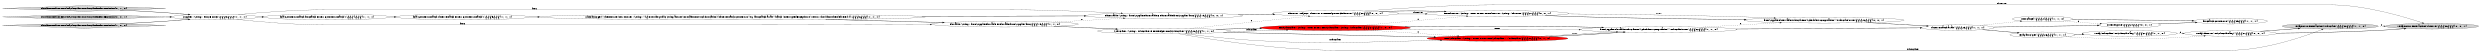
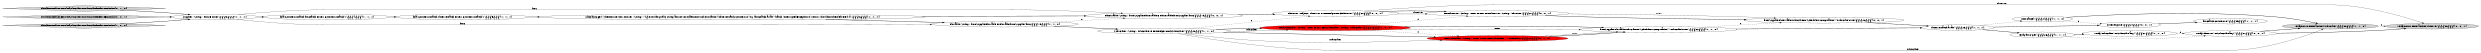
  digraph {
    rankdir=LR
    node [fillcolor=white shape=ellipse style=filled]
    edge [style=bold]
    n1 [fillcolor=red label="TestSubscriber<String> outer = new TestSubscriber<>(subscriber)@@@21@@@['0', '1', '0']"]
    n2 [label="fromSupplierFlowable.subscribeOn(Schedulers.computation()).subscribe(outer)@@@22@@@['1', '1', '0']"]
    n3 [label="fromSupplierObservable.subscribeOn(Schedulers.computation()).subscribe(outer)@@@22@@@['0', '0', '1']"]
    n4 [label="observerLatch.await()@@@23@@@['1', '1', '1']"]
    n5 [label="verify(func).get()@@@26@@@['1', '1', '1']"]
    n6 [label="verify(observer).onSubscribe(any())@@@27@@@['0', '0', '1']"]
    n7 [label="verify(subscriber).onSubscribe(any())@@@27@@@['1', '1', '0']"]
    n8 [fillcolor=lightgray label="verifyNoMoreInteractions(subscriber)@@@28@@@['1', '1', '0']"]
    n9 [fillcolor=lightgray label="verifyNoMoreInteractions(observer)@@@28@@@['0', '0', '1']"]
    n10 [label="outer.dispose()@@@24@@@['0', '0', '1']"]
    n11 [label="funcLatch.countDown()@@@25@@@['1', '1', '1']"]
    n12 [label="outer.cancel()@@@24@@@['1', '1', '0']"]
    n13 [label="TestObserver<String> outer = new TestObserver<String>(observer)@@@21@@@['0', '0', '1']"]
    n14 [label="Supplier<String> func = mock()@@@3@@@['1', '1', '1']"]
    n15 [label="final CountDownLatch funcLatch = new CountDownLatch(1)@@@4@@@['1', '1', '1']"]
    n16 [label="Observable<String> fromSupplierObservable = Observable.fromSupplier(func)@@@19@@@['0', '0', '1']"]
    n17 [label="Flowable<String> fromSupplierFlowable = Flowable.fromSupplier(func)@@@19@@@['1', '1', '0']"]
    n18 [label="final CountDownLatch observerLatch = new CountDownLatch(1)@@@5@@@['1', '1', '1']"]
    n19 [label="Observer<Object> observer = TestHelper.mockObserver()@@@20@@@['0', '0', '1']"]
    n20 [label="Subscriber<String> subscriber = TestHelper.mockSubscriber()@@@20@@@['1', '1', '0']"]
    n21 [fillcolor=lightgray label="shouldNotDeliverResultIfSubscriberUnsubscribedBeforeEmission['0', '1', '0']" shape=diamond]
    n22 [fillcolor=lightgray label="shouldNotDeliverResultIfSubscriberUnsubscribedBeforeEmission['0', '0', '1']" shape=diamond]
    n23 [label="when(func.get()).thenAnswer(new Answer<String>(){@Override public String answer(InvocationOnMock invocation){observerLatch.countDown()try {funcLatch.await()}catch (InterruptedException e) return \"should_not_be_delivered\"}})@@@6@@@['1', '1', '1']"]
    n24 [fillcolor=red label="TestSubscriber<String> outer = new TestSubscriber<String>(subscriber)@@@21@@@['1', '0', '0']"]
    n25 [fillcolor=lightgray label="shouldNotDeliverResultIfSubscriberUnsubscribedBeforeEmission['1', '0', '0']" shape=diamond]
    n1 -> n2 [label=outer style=solid]
    n1 -> n2
    n2 -> n3 [label=0 style=dashed]
    n2 -> n4
    n3 -> n4
    n4 -> n5
    n4 -> n10
    n4 -> n12 [style=dashed]
    n5 -> n6 [style=dashed]
    n5 -> n7
    n6 -> n8
    n6 -> n9
    n7 -> n6 [label=0 style=dashed]
    n8 -> n9 [label=0 style=dashed]
    n10 -> n11
    n12 -> n10 [label=0 style=dashed]
-   n12 -> n11
+   n12 -> n8
    n13 -> n3 [label=outer style=solid]
    n13 -> n3
    n14 -> n15
    n14 -> n16 [label=func style=solid]
    n14 -> n17 [label=func style=solid]
    n15 -> n18
    n16 -> n19
    n17 -> n16 [label=0 style=dashed]
    n17 -> n20
    n18 -> n23
    n19 -> n9 [label=observer style=solid]
    n19 -> n13
    n19 -> n13 [label=observer style=solid]
    n20 -> n1 [label=subscriber style=solid]
    n20 -> n1
    n20 -> n8 [label=subscriber style=solid]
    n20 -> n19 [label=0 style=dashed]
    n20 -> n24 [label=subscriber style=solid]
    n20 -> n24
    n21 -> n14
    n22 -> n14
    n23 -> n16
    n23 -> n17
    n24 -> n1 [label=0 style=dashed]
    n24 -> n2
    n24 -> n2 [label=outer style=solid]
    n24 -> n13 [label=0 style=dashed]
    n25 -> n14
  }
